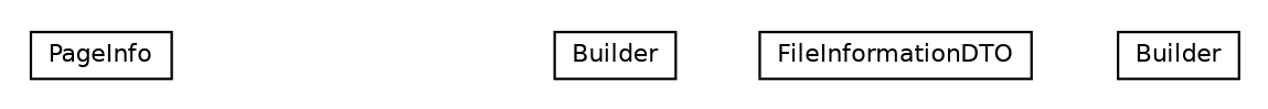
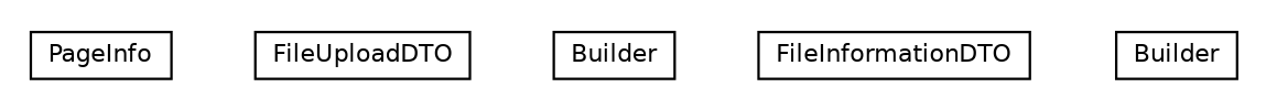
  digraph {
    nodesep=0.25
    ranksep=0.5
    node [fontcolor=black fontname=Helvetica fontsize=10.0 shape=plaintext]
    n1 [label=<<table title="cn.edu.uestc.acmicpc.web.dto.PageInfo" border="0" cellborder="1" cellspacing="0" cellpadding="2" port="p" href="./PageInfo.html"> 		<tr><td><table border="0" cellspacing="0" cellpadding="1"> <tr><td align="center" balign="center"> PageInfo </td></tr> 		</table></td></tr> 		</table>>]
+   n2 [label=<<table title="cn.edu.uestc.acmicpc.web.dto.FileUploadDTO" border="0" cellborder="1" cellspacing="0" cellpadding="2" port="p" href="./FileUploadDTO.html"> 		<tr><td><table border="0" cellspacing="0" cellpadding="1"> <tr><td align="center" balign="center"> FileUploadDTO </td></tr> 		</table></td></tr> 		</table>>]
    n3 [label=<<table title="cn.edu.uestc.acmicpc.web.dto.FileUploadDTO.Builder" border="0" cellborder="1" cellspacing="0" cellpadding="2" port="p" href="./FileUploadDTO.Builder.html"> 		<tr><td><table border="0" cellspacing="0" cellpadding="1"> <tr><td align="center" balign="center"> Builder </td></tr> 		</table></td></tr> 		</table>>]
    n4 [label=<<table title="cn.edu.uestc.acmicpc.web.dto.FileInformationDTO" border="0" cellborder="1" cellspacing="0" cellpadding="2" port="p" href="./FileInformationDTO.html"> 		<tr><td><table border="0" cellspacing="0" cellpadding="1"> <tr><td align="center" balign="center"> FileInformationDTO </td></tr> 		</table></td></tr> 		</table>>]
    n5 [label=<<table title="cn.edu.uestc.acmicpc.web.dto.FileInformationDTO.Builder" border="0" cellborder="1" cellspacing="0" cellpadding="2" port="p" href="./FileInformationDTO.Builder.html"> 		<tr><td><table border="0" cellspacing="0" cellpadding="1"> <tr><td align="center" balign="center"> Builder </td></tr> 		</table></td></tr> 		</table>>]
  }
